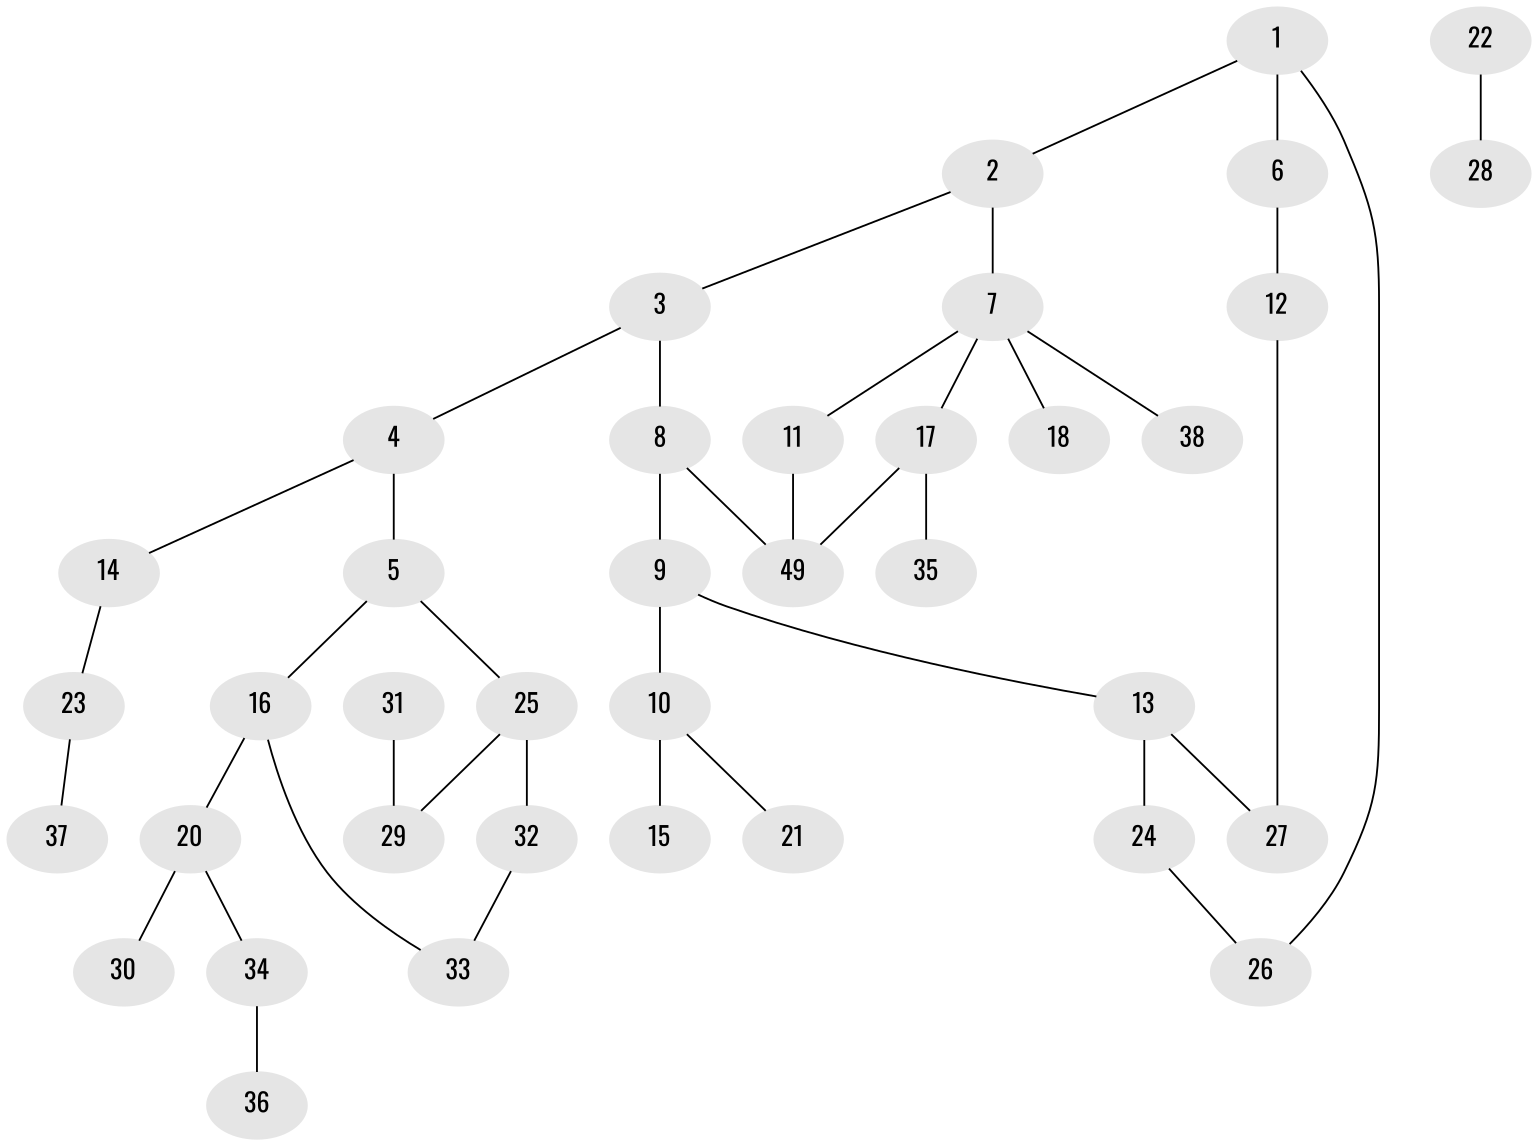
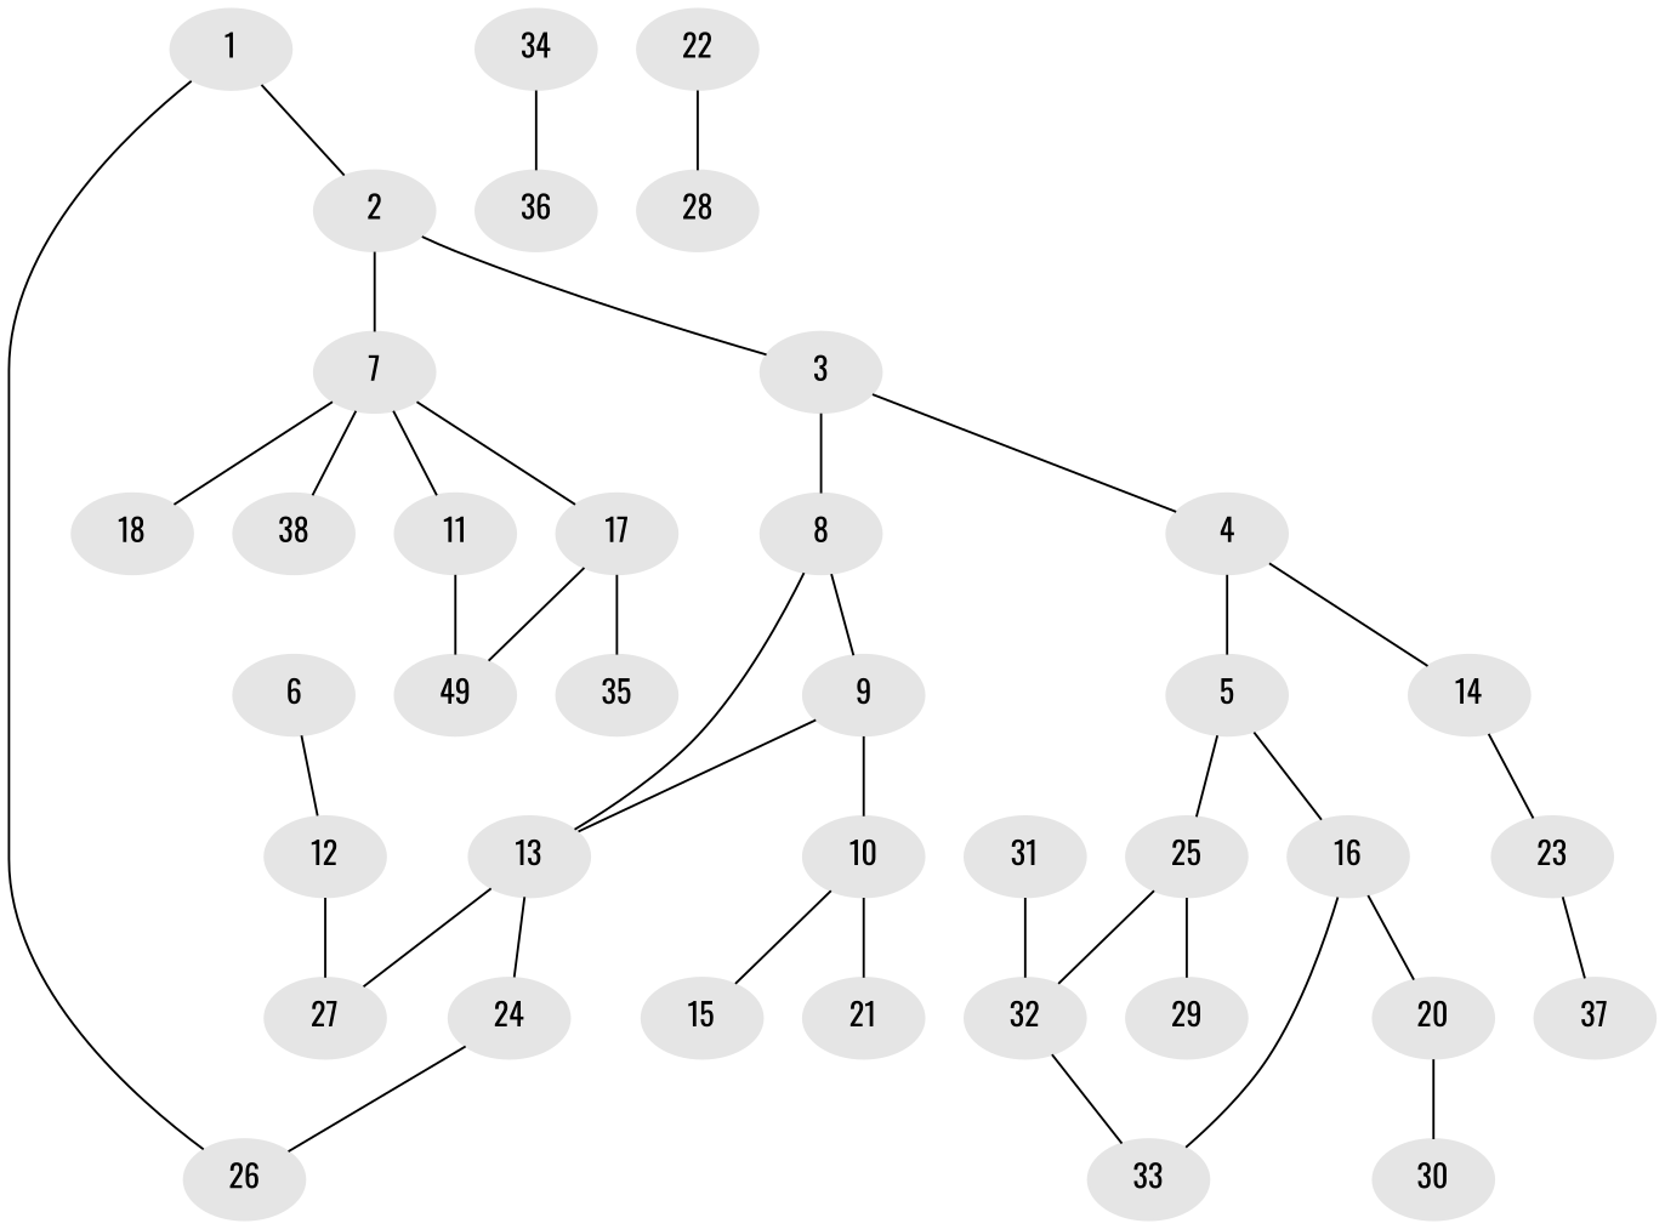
  graph {
    fontname=Oswald
    node [color=gray90 fontname=Oswald style=filled]
    edge [fontname=Oswald weight=1.0]
    1
    2
    6
    26
    3
    7
    12
    4
    8
    11
    17
    18
    38
    5
    14
    9
    13
    16
    25
    23
    20
    33
    29
    32
    27
    n26 [label=49]
    35
    10
    24
    15
    21
    37
    30
    34
    22
    28
    36
    31
    1 -- 2
-   1 -- 6
    1 -- 26
    2 -- 3
    2 -- 7
    6 -- 12
    3 -- 4
    3 -- 8
    7 -- 11
    7 -- 17
    7 -- 18
    7 -- 38
    12 -- 27
    4 -- 5
    4 -- 14
    8 -- 9
-   8 -- n26
+   8 -- 13
    11 -- n26
    17 -- n26
    17 -- 35
    5 -- 16
    5 -- 25
    14 -- 23
    9 -- 13
    9 -- 10 [weight=2.0]
    13 -- 27
    13 -- 24
    16 -- 20
    16 -- 33
    25 -- 29
    25 -- 32
    23 -- 37
    20 -- 30
-   20 -- 34
    32 -- 33
    10 -- 15
    10 -- 21
    24 -- 26
    34 -- 36
    22 -- 28
-   31 -- 29
+   31 -- 32
  }
